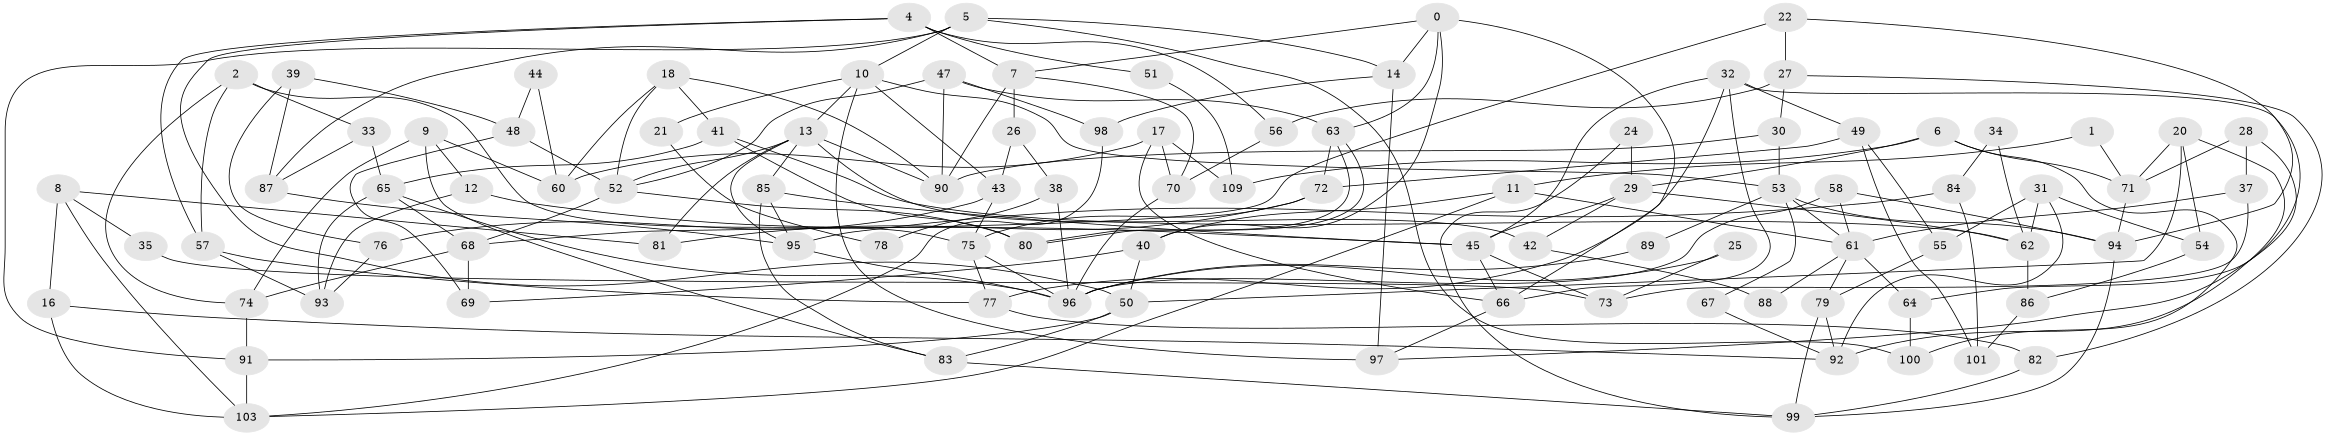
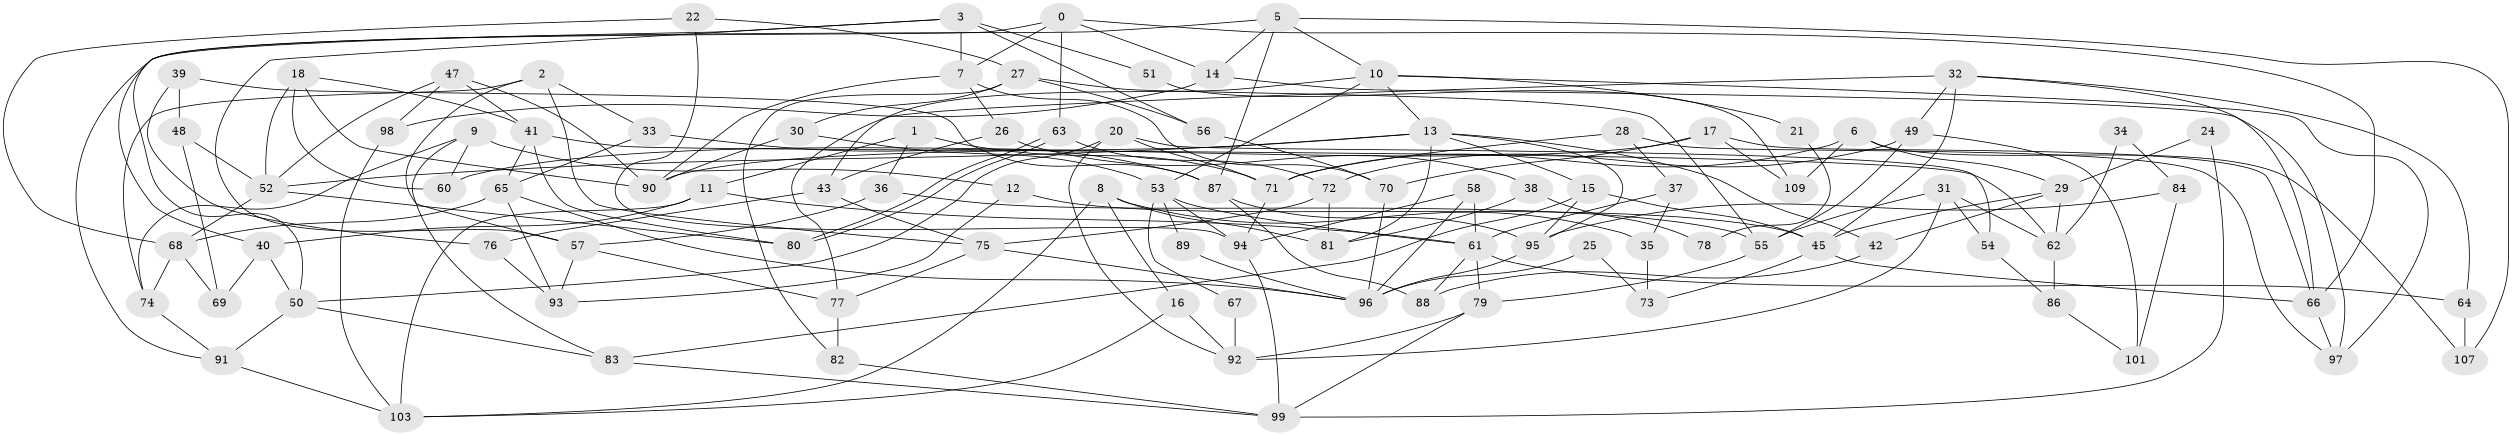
  graph {
    node [color=gray90 style=filled]
    1
    11
+   36
    71
    40
    103
    61
    57
    55
    94
    2
    33
    74
    75
    87
    65
    93
    77
    91
    96
-   3 [label=4]
+   3
    7
    50
    51
    56
    26
    70
    90
    83
    n30 [label=109]
    n31 [label=0]
    14
    63
    66
    97
    98
    69
    80
    72
    5
    10
-   100
+   100 [label=107]
    13
    21
    43
    53
    95
    88
    6
    29
    45
    42
    62
    38
    8
    16
    35
    81
    92
    73
    9
    12
    60
    99
-   15 [label=85]
+   15
    52
    78
    76
    67
    89
    64
    79
    68
    17
    18
    41
    20
    54
    49
    101
    86
    22
    27
    30
    82
    24
    25
    28
    37
    31
    32
    34
    84
    39
    48
-   44
    47
    58
    1 -- 11
+   1 -- 36
    1 -- 71
    11 -- 40
    11 -- 103
    11 -- 61
+   36 -- 57
+   36 -- 55
    71 -- 94
    40 -- 50
    40 -- 69
    61 -- 88
    61 -- 64
    61 -- 79
    57 -- 93
    57 -- 77
    55 -- 79
    94 -- 99
    2 -- 57
    2 -- 33
    2 -- 74
    2 -- 75
    33 -- 87
    33 -- 65
    74 -- 91
    75 -- 77
    75 -- 96
    87 -- 95
+   87 -- 88
    65 -- 93
    65 -- 96
    65 -- 68
    77 -- 82
    91 -- 103
    3 -- 57
    3 -- 7
    3 -- 50
    3 -- 51
    3 -- 56
    7 -- 26
    7 -- 70
    7 -- 90
    50 -- 91
    50 -- 83
    51 -- n30
    56 -- 70
    26 -- 43
    26 -- 38
    70 -- 96
    83 -- 99
    n31 -- 40
    n31 -- 7
    n31 -- 14
    n31 -- 63
    n31 -- 66
    14 -- 97
    14 -- 98
    63 -- 80
    63 -- 80
    63 -- 72
    66 -- 97
    98 -- 103
    72 -- 75
    72 -- 81
    5 -- 87
    5 -- 91
    5 -- 14
    5 -- 10
    5 -- 100
    10 -- 97
    10 -- 13
    10 -- 21
    10 -- 43
    10 -- 53
    13 -- 90
    13 -- 95
    13 -- 42
    13 -- 81
    13 -- 15
    13 -- 52
    21 -- 78
    43 -- 75
    43 -- 76
    53 -- 61
    53 -- 94
    53 -- 67
    53 -- 89
    95 -- 96
    6 -- 71
    6 -- n30
    6 -- 100
    6 -- 29
    29 -- 45
    29 -- 42
    29 -- 62
    45 -- 66
    45 -- 73
    42 -- 88
    62 -- 86
-   38 -- 96
+   38 -- 81
    38 -- 78
    8 -- 103
    8 -- 16
    8 -- 35
    8 -- 81
    16 -- 103
    16 -- 92
    35 -- 73
    9 -- 74
    9 -- 83
    9 -- 12
    9 -- 60
    12 -- 93
    12 -- 45
    15 -- 83
    15 -- 95
    15 -- 45
    52 -- 80
    52 -- 68
    76 -- 93
    67 -- 92
    89 -- 96
    64 -- 100
    79 -- 92
    79 -- 99
    68 -- 74
    68 -- 69
    17 -- 70
    17 -- n30
    17 -- 66
    17 -- 60
    18 -- 90
    18 -- 60
    18 -- 52
    18 -- 41
    41 -- 65
    41 -- 80
    41 -- 62
    20 -- 71
    20 -- 50
    20 -- 92
    20 -- 54
    54 -- 86
    49 -- 55
    49 -- 72
    49 -- 101
    86 -- 101
    22 -- 94
    22 -- 68
    22 -- 27
+   27 -- 55
    27 -- 56
    27 -- 30
    27 -- 82
    30 -- 90
    30 -- 53
    82 -- 99
    24 -- 29
    24 -- 99
    25 -- 96
    25 -- 73
    28 -- 71
    28 -- 97
    28 -- 37
    37 -- 61
-   37 -- 73
+   37 -- 35
    31 -- 55
    31 -- 62
    31 -- 92
    31 -- 54
    32 -- 77
    32 -- 66
    32 -- 45
    32 -- 64
    32 -- 49
    34 -- 62
    34 -- 84
    84 -- 95
    84 -- 101
    39 -- 87
    39 -- 76
    39 -- 48
    48 -- 69
    48 -- 52
-   44 -- 60
-   44 -- 48
    47 -- 90
-   47 -- 63
+   47 -- 41
    47 -- 98
    47 -- 52
    58 -- 61
    58 -- 94
    58 -- 96
  }
